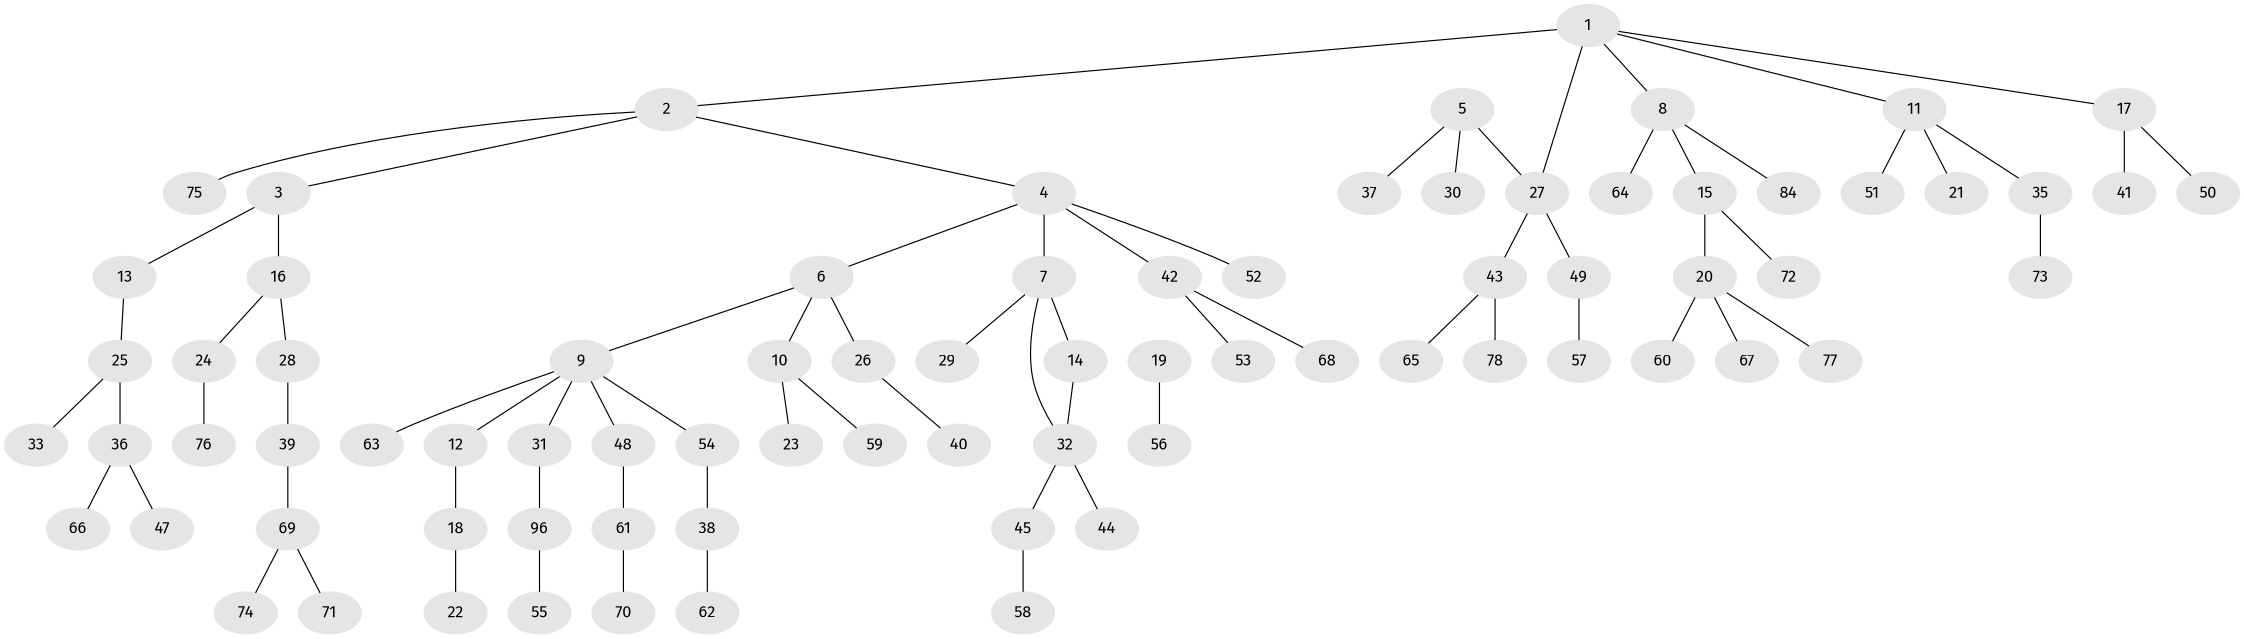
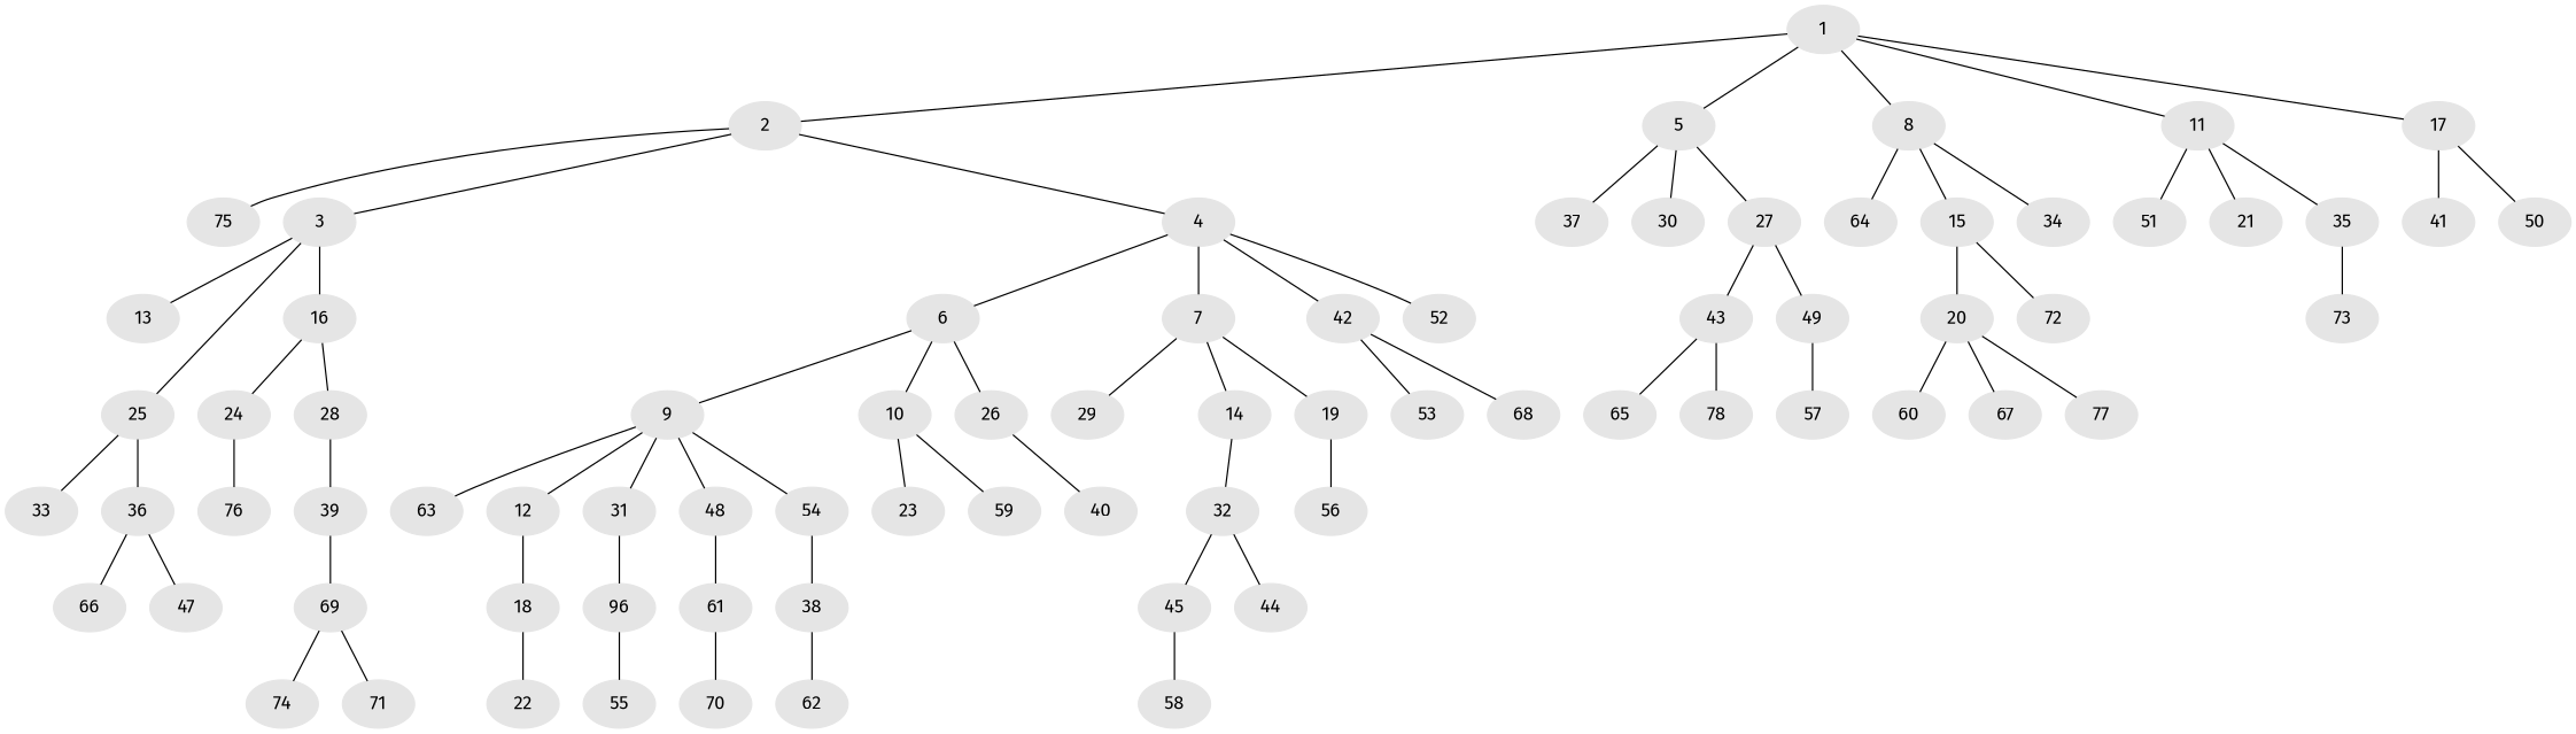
  graph {
    fontname="Fira Sans"
    node [color=gray90 fontname="Fira Sans" style=filled]
    edge [fontname="Fira Sans"]
    1
    2
    5
    8
    11
    17
    3
    4
    75
    27
    37
    30
    15
-   34 [label=84]
+   34
    64
    21
    35
    51
    41
    50
    13
    16
    25
    6
    7
    42
    52
    24
    28
    33
    36
    9
    10
    26
    14
    19
    29
    53
    68
    43
    49
    12
    31
    48
    54
    63
    23
    59
    40
    32
    56
    20
    72
    18
    n55 [label=96]
    38
    62
    61
    73
    22
    44
    45
    60
    67
    77
    76
    39
    47
    66
    65
    78
    57
    69
    55
    58
    71
    74
    70
    1 -- 2
-   1 -- 27
+   1 -- 5
    1 -- 8
    1 -- 11
    1 -- 17
    2 -- 3
    2 -- 4
    2 -- 75
    5 -- 27
    5 -- 37
    5 -- 30
    8 -- 15
    8 -- 34
    8 -- 64
    11 -- 21
    11 -- 35
    11 -- 51
    17 -- 41
    17 -- 50
    3 -- 13
    3 -- 16
-   13 -- 25
+   3 -- 25
    4 -- 6
    4 -- 7
    4 -- 42
    4 -- 52
    27 -- 43
    27 -- 49
    15 -- 20
    15 -- 72
    35 -- 73
    16 -- 24
    16 -- 28
    25 -- 33
    25 -- 36
    6 -- 9
    6 -- 10
    6 -- 26
    7 -- 14
-   7 -- 32
+   7 -- 19
    7 -- 29
    42 -- 53
    42 -- 68
    24 -- 76
    28 -- 39
    36 -- 47
    36 -- 66
    9 -- 12
    9 -- 31
    9 -- 48
    9 -- 54
    9 -- 63
    10 -- 23
    10 -- 59
    26 -- 40
    14 -- 32
    19 -- 56
    43 -- 65
    43 -- 78
    49 -- 57
    12 -- 18
    31 -- n55
    48 -- 61
    54 -- 38
    32 -- 44
    32 -- 45
    20 -- 60
    20 -- 67
    20 -- 77
    18 -- 22
    n55 -- 55
    38 -- 62
    61 -- 70
    45 -- 58
    39 -- 69
    69 -- 71
    69 -- 74
  }
